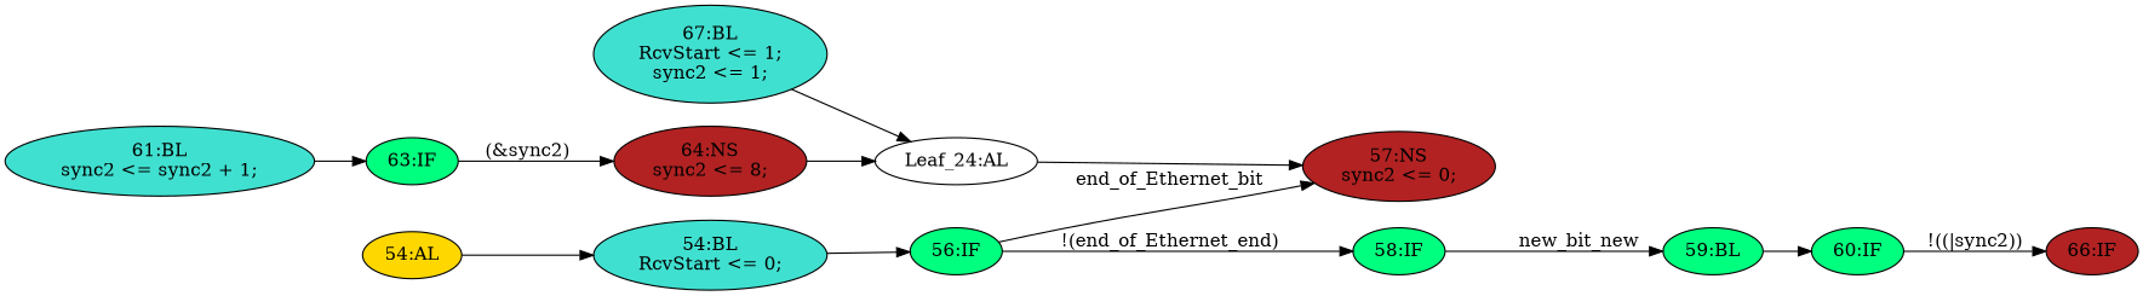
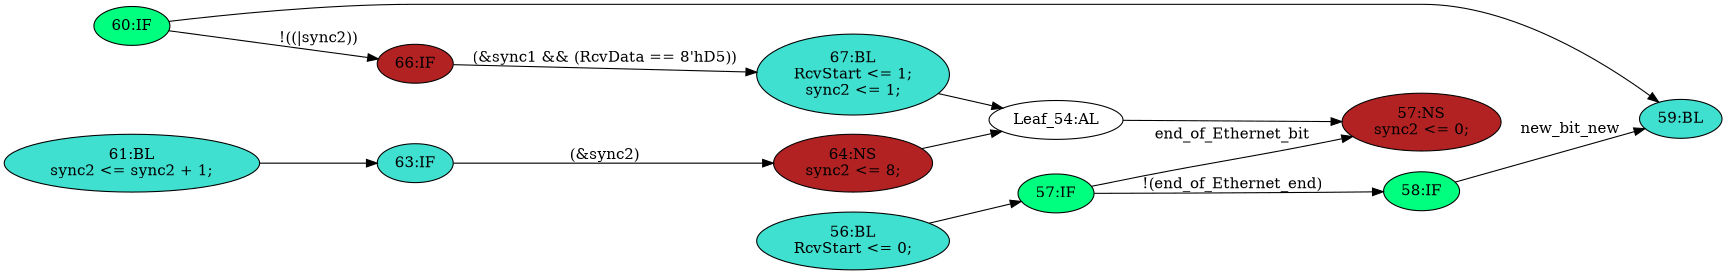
  strict digraph {
    rankdir=LR
    node [fillcolor=springgreen statements="[]" style=filled typ=IfStatement]
    edge [cond="[]" lineno=None]
    n1 [ast="<pyverilog.vparser.ast.IfStatement object at 0x7f4415e115d0>" label="60:IF"]
    n2 [ast="<pyverilog.vparser.ast.IfStatement object at 0x7f4415e11650>" fillcolor=firebrick label="66:IF"]
    n3 [ast="<pyverilog.vparser.ast.Block object at 0x7f4415e11b50>" fillcolor=turquoise label="61:BL\nsync2 <= sync2 + 1;" statements="[<pyverilog.vparser.ast.NonblockingSubstitution object at 0x7f4415e11b90>]" typ=Block]
-   n4 [ast="<pyverilog.vparser.ast.IfStatement object at 0x7f4415e11d50>" label="63:IF"]
+   n4 [ast="<pyverilog.vparser.ast.IfStatement object at 0x7f4415e11d50>" fillcolor=turquoise label="63:IF"]
    n5 [ast="<pyverilog.vparser.ast.Block object at 0x7f4415e116d0>" fillcolor=turquoise label="67:BL\nRcvStart <= 1;\nsync2 <= 1;" statements="[<pyverilog.vparser.ast.NonblockingSubstitution object at 0x7f4415e11710>, <pyverilog.vparser.ast.NonblockingSubstitution object at 0x7f4415e11890>]" typ=Block]
    n6 [ast="<pyverilog.vparser.ast.NonblockingSubstitution object at 0x7f4415e11d90>" fillcolor=firebrick label="64:NS\nsync2 <= 8;" statements="[<pyverilog.vparser.ast.NonblockingSubstitution object at 0x7f4415e11d90>]" typ=NonblockingSubstitution]
-   n7 [def_var="['RcvStart', 'sync2']" label="Leaf_24:AL" fillcolor="" statements="" style="" typ=""]
-   n8 [ast="<pyverilog.vparser.ast.Block object at 0x7f4415e11fd0>" label="59:BL" typ=Block]
+   n7 [def_var="['RcvStart', 'sync2']" label="Leaf_54:AL" fillcolor="" statements="" style="" typ=""]
+   n8 [ast="<pyverilog.vparser.ast.Block object at 0x7f4415e11fd0>" fillcolor=turquoise label="59:BL" typ=Block]
    n9 [ast="<pyverilog.vparser.ast.NonblockingSubstitution object at 0x7f4415e17050>" fillcolor=firebrick label="57:NS\nsync2 <= 0;" statements="[<pyverilog.vparser.ast.NonblockingSubstitution object at 0x7f4415e17050>]" typ=NonblockingSubstitution]
    n10 [ast="<pyverilog.vparser.ast.IfStatement object at 0x7f4415e171d0>" label="58:IF"]
-   n11 [ast="<pyverilog.vparser.ast.Block object at 0x7f4415e173d0>" fillcolor=turquoise label="54:BL\nRcvStart <= 0;" statements="[<pyverilog.vparser.ast.NonblockingSubstitution object at 0x7f4415e17290>]" typ=Block]
-   n12 [ast="<pyverilog.vparser.ast.IfStatement object at 0x7f4415e17410>" label="56:IF"]
-   n13 [ast="<pyverilog.vparser.ast.Always object at 0x7f4415e174d0>" clk_sens=True fillcolor=gold label="54:AL" sens="['clk48']" typ=Always use_var="['new_bit_available', 'sync2', 'end_of_Ethernet_frame', 'RcvData', 'sync1']"]
+   n11 [ast="<pyverilog.vparser.ast.Block object at 0x7f4415e173d0>" fillcolor=turquoise label="56:BL\nRcvStart <= 0;" statements="[<pyverilog.vparser.ast.NonblockingSubstitution object at 0x7f4415e17290>]" typ=Block]
+   n12 [ast="<pyverilog.vparser.ast.IfStatement object at 0x7f4415e17410>" label="57:IF"]
    n1 -> n2 [cond="['sync2']" label="!((|sync2))" lineno=60]
+   n2 -> n5 [cond="['sync1', 'RcvData']" label="(&sync1 && (RcvData == 8'hD5))" lineno=66]
    n3 -> n4
    n4 -> n6 [cond="['sync2']" label="(&sync2)" lineno=63]
    n5 -> n7
    n6 -> n7
    n7 -> n9
-   n8 -> n1
+   n1 -> n8
    n10 -> n8 [cond="['new_bit_available']" label=new_bit_new lineno=58]
    n11 -> n12
    n12 -> n9 [cond="['end_of_Ethernet_frame']" label=end_of_Ethernet_bit lineno=56]
    n12 -> n10 [cond="['end_of_Ethernet_frame']" label="!(end_of_Ethernet_end)" lineno=56]
-   n13 -> n11
  }
